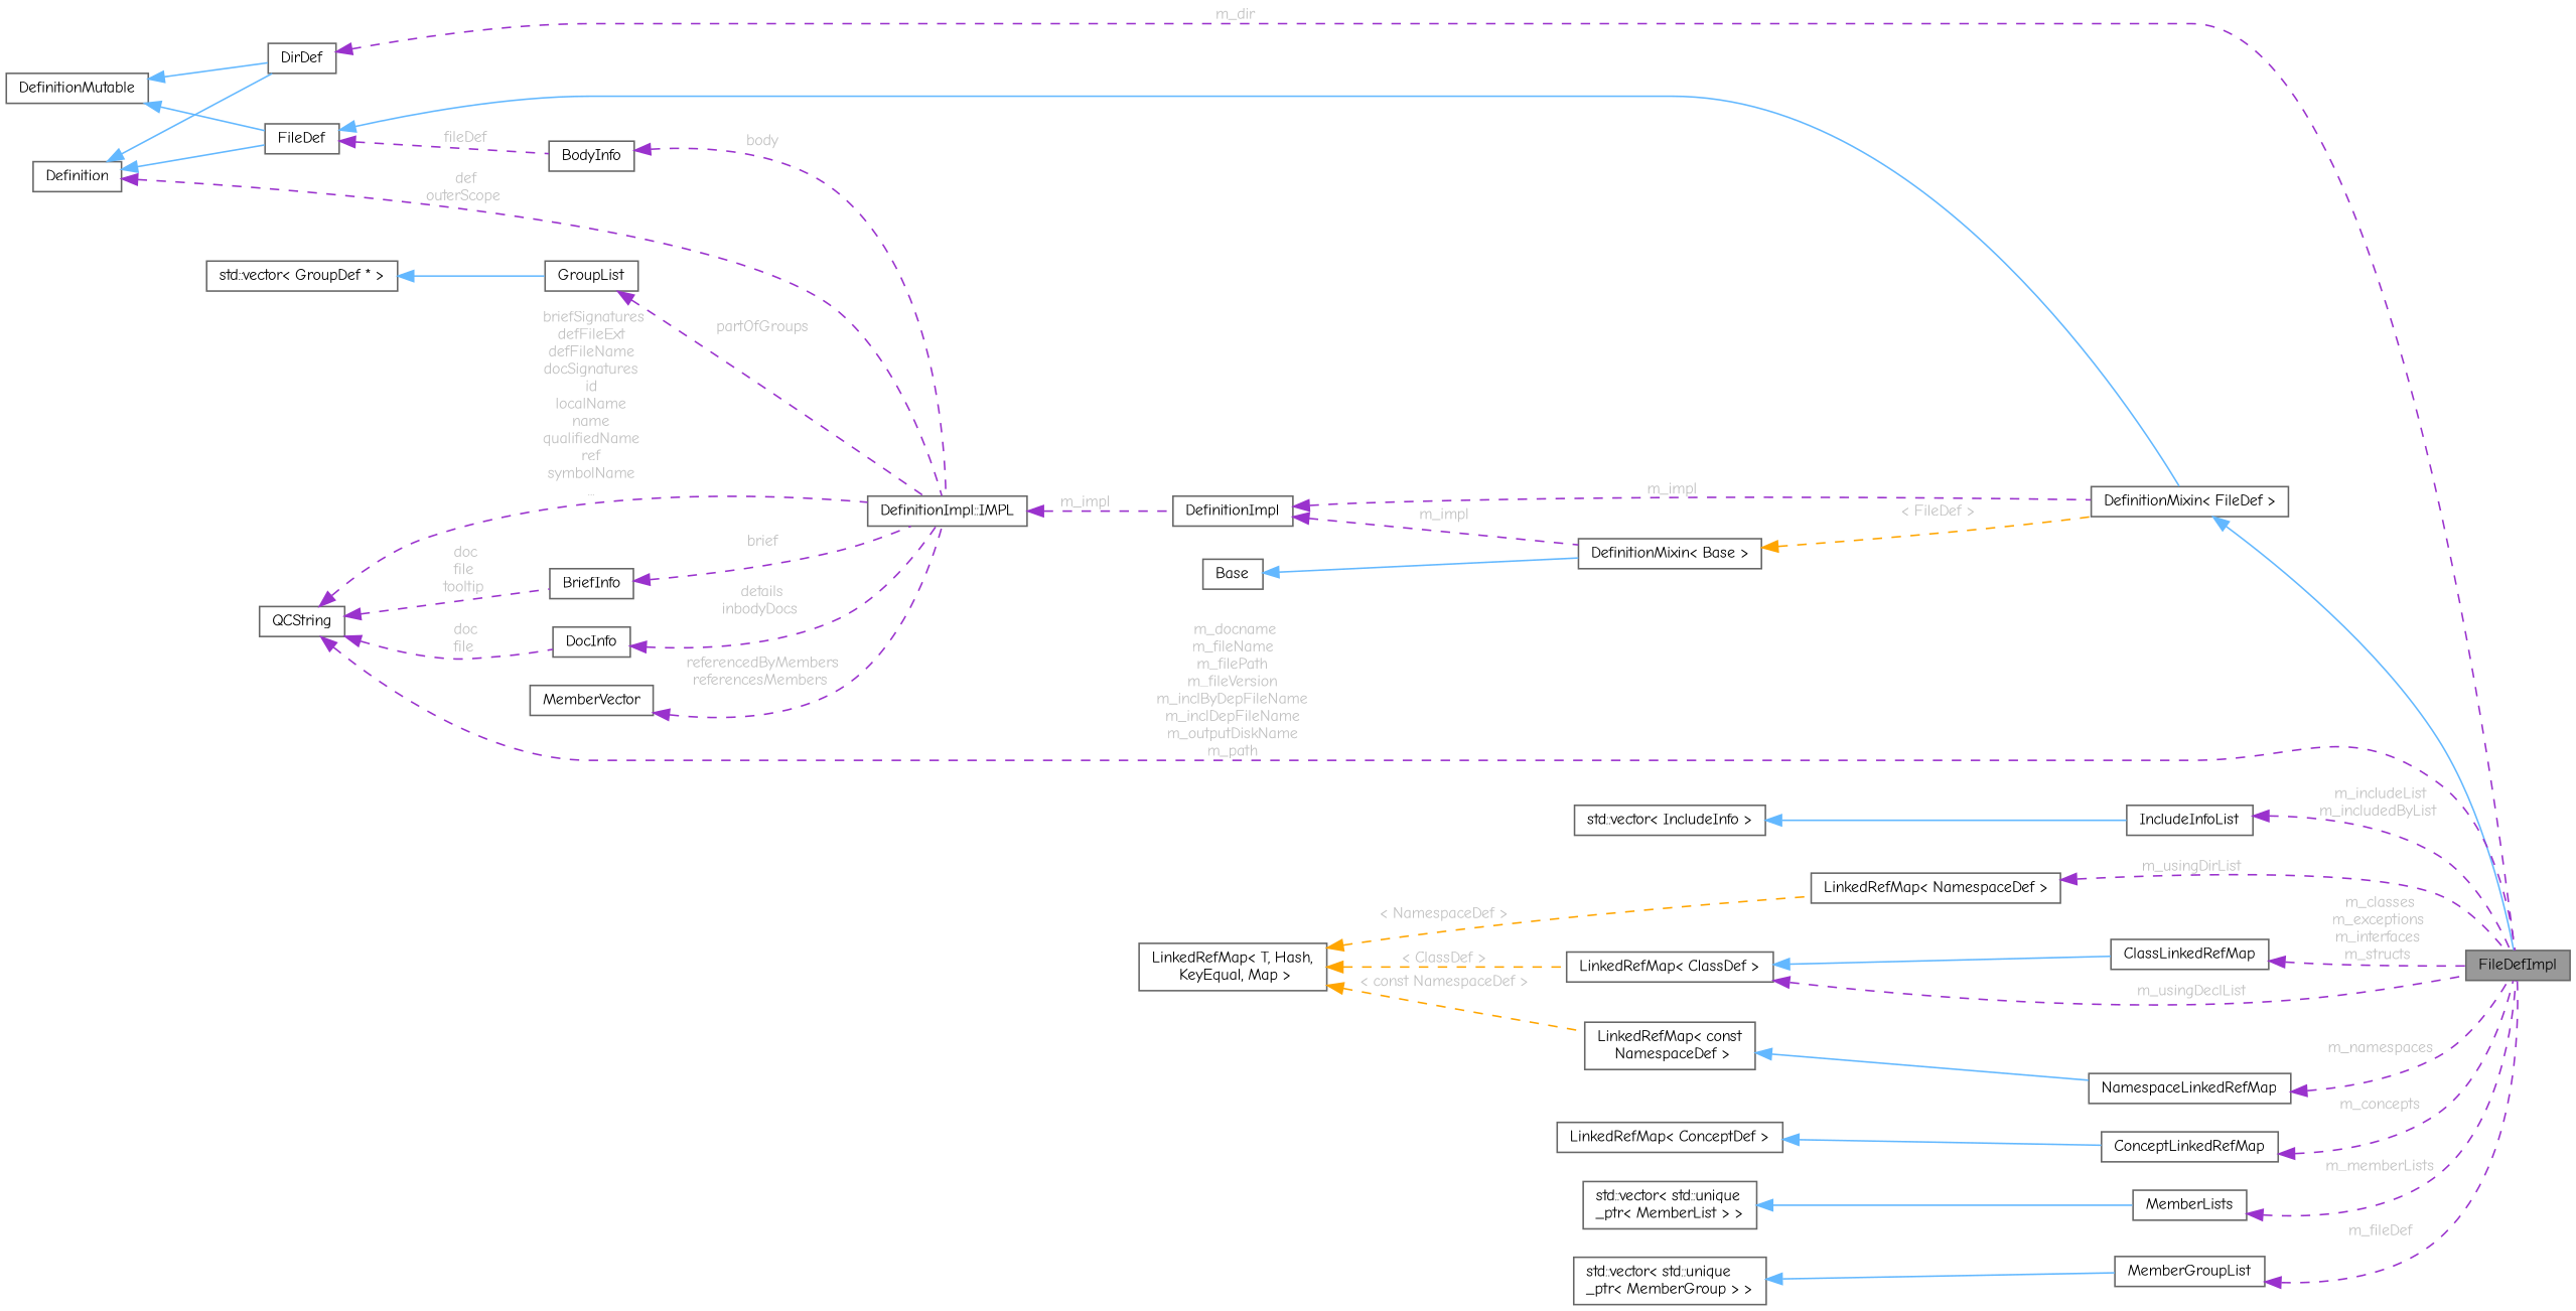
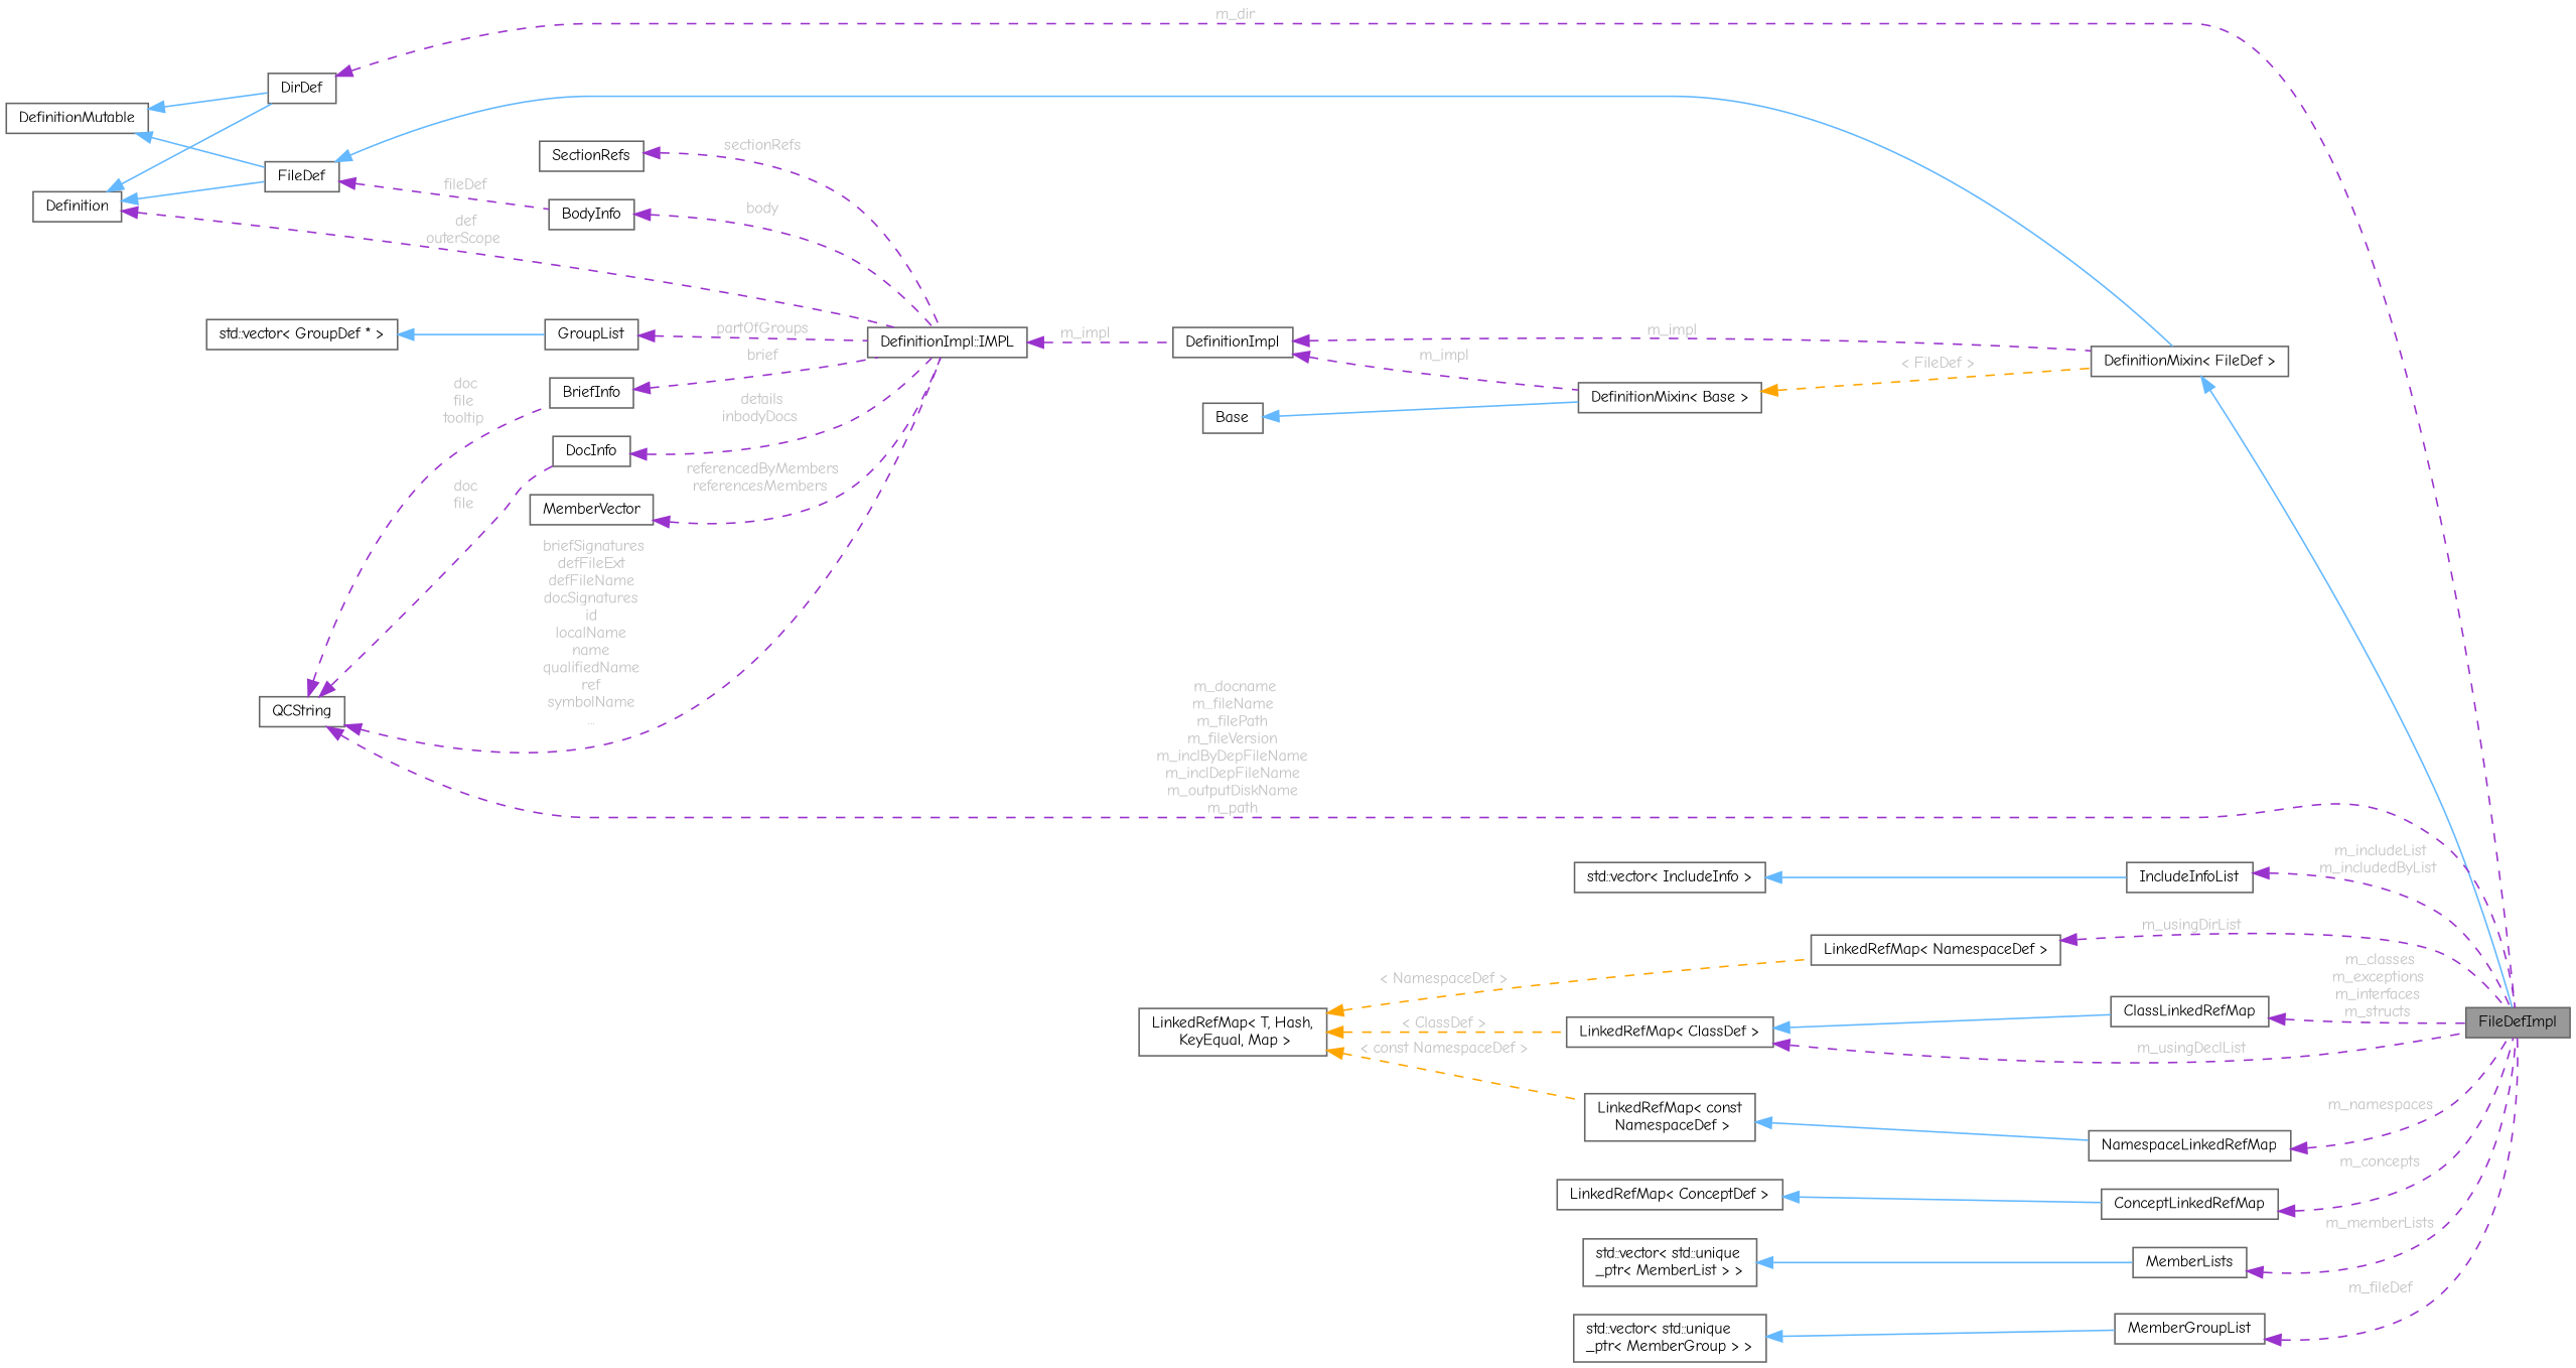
  digraph {
    fontname="Comic Neue"
    rankdir=LR
    node [color=gray40 fillcolor=white fontname="Comic Neue" fontsize=10 shape=box style=filled]
    edge [color=darkorchid3 dir=back fontname="Comic Neue" fontsize=10 labelfontname=Helvetica labelfontsize=10 style=dashed fontcolor=grey]
    n1 [fillcolor=grey60 fontcolor=black height=0.2 label=FileDefImpl width=0.4]
    n2 [height=0.2 label="DefinitionMixin\< FileDef \>" width=0.4]
    n3 [height=0.2 label=FileDef width=0.4]
    n4 [height=0.2 label=BodyInfo width=0.4]
    n5 [height=0.2 label="DefinitionImpl::IMPL" width=0.4]
    n6 [height=0.2 label=DefinitionMutable width=0.4]
    n7 [height=0.2 label=DirDef width=0.4]
    n8 [height=0.2 label=Definition width=0.4]
    n9 [height=0.2 label=DefinitionImpl width=0.4]
    n10 [height=0.2 label="DefinitionMixin\< Base \>" width=0.4]
+   n11 [height=0.2 label=SectionRefs width=0.4]
    n12 [height=0.2 label=GroupList width=0.4]
    n13 [height=0.2 label="std::vector\< GroupDef * \>" width=0.4]
    n14 [height=0.2 label=DocInfo width=0.4]
    n15 [height=0.2 label=QCString width=0.4]
    n16 [height=0.2 label=BriefInfo width=0.4]
    n17 [height=0.2 label=MemberVector width=0.4]
    n18 [height=0.2 label=Base width=0.4]
    n19 [height=0.2 label=IncludeInfoList width=0.4]
    n20 [height=0.2 label="std::vector\< IncludeInfo \>" width=0.4]
    n21 [height=0.2 label="LinkedRefMap\< NamespaceDef \>" width=0.4]
    n22 [height=0.2 label="LinkedRefMap\< T, Hash,\l KeyEqual, Map \>" width=0.4]
    n23 [height=0.2 label="LinkedRefMap\< ClassDef \>" width=0.4]
    n24 [height=0.2 label="LinkedRefMap\< const\l NamespaceDef \>" width=0.4]
    n25 [height=0.2 label=ClassLinkedRefMap width=0.4]
    n26 [height=0.2 label=NamespaceLinkedRefMap width=0.4]
    n27 [height=0.2 label="LinkedRefMap\< ConceptDef \>" width=0.4]
    n28 [height=0.2 label=ConceptLinkedRefMap width=0.4]
    n29 [height=0.2 label=MemberLists width=0.4]
    n30 [height=0.2 label="std::vector\< std::unique\l_ptr\< MemberList \> \>" width=0.4]
    n31 [height=0.2 label=MemberGroupList width=0.4]
    n32 [height=0.2 label="std::vector\< std::unique\l_ptr\< MemberGroup \> \>" width=0.4]
    n2 -> n1 [color=steelblue1 style=solid fontcolor=""]
    n3 -> n2 [color=steelblue1 style=solid fontcolor=""]
    n3 -> n4 [label=" fileDef"]
    n4 -> n5 [label=" body"]
    n5 -> n9 [label=" m_impl"]
    n6 -> n3 [color=steelblue1 style=solid fontcolor=""]
    n6 -> n7 [color=steelblue1 style=solid fontcolor=""]
    n7 -> n1 [label=" m_dir"]
    n8 -> n3 [color=steelblue1 style=solid fontcolor=""]
    n8 -> n5 [label=" def\nouterScope"]
    n8 -> n7 [color=steelblue1 style=solid fontcolor=""]
    n9 -> n2 [label=" m_impl"]
    n9 -> n10 [label=" m_impl"]
    n10 -> n2 [color=orange label=" \< FileDef \>"]
+   n11 -> n5 [label=" sectionRefs"]
    n12 -> n5 [label=" partOfGroups"]
    n13 -> n12 [color=steelblue1 style=solid fontcolor=""]
    n14 -> n5 [label=" details\ninbodyDocs"]
    n15 -> n1 [label=" m_docname\nm_fileName\nm_filePath\nm_fileVersion\nm_inclByDepFileName\nm_inclDepFileName\nm_outputDiskName\nm_path"]
    n15 -> n5 [label=" briefSignatures\ndefFileExt\ndefFileName\ndocSignatures\nid\nlocalName\nname\nqualifiedName\nref\nsymbolName\n..."]
    n15 -> n14 [label=" doc\nfile"]
    n15 -> n16 [label=" doc\nfile\ntooltip"]
    n16 -> n5 [label=" brief"]
    n17 -> n5 [label=" referencedByMembers\nreferencesMembers"]
    n18 -> n10 [color=steelblue1 style=solid fontcolor=""]
    n19 -> n1 [label=" m_includeList\nm_includedByList"]
    n20 -> n19 [color=steelblue1 style=solid fontcolor=""]
    n21 -> n1 [label=" m_usingDirList"]
    n22 -> n21 [color=orange label=" \< NamespaceDef \>"]
    n22 -> n23 [color=orange label=" \< ClassDef \>"]
    n22 -> n24 [color=orange label=" \< const NamespaceDef \>"]
    n23 -> n1 [label=" m_usingDeclList"]
    n23 -> n25 [color=steelblue1 style=solid fontcolor=""]
    n24 -> n26 [color=steelblue1 style=solid fontcolor=""]
    n25 -> n1 [label=" m_classes\nm_exceptions\nm_interfaces\nm_structs"]
    n26 -> n1 [label=" m_namespaces"]
    n27 -> n28 [color=steelblue1 style=solid fontcolor=""]
    n28 -> n1 [label=" m_concepts"]
    n29 -> n1 [label=" m_memberLists"]
    n30 -> n29 [color=steelblue1 style=solid fontcolor=""]
    n31 -> n1 [label=" m_fileDef"]
    n32 -> n31 [color=steelblue1 style=solid fontcolor=""]
  }
